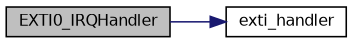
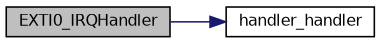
  digraph {
    rankdir=LR
    node [color=black fontname=Helvetica fontsize=10 shape=record]
    n1 [fillcolor=grey75 fontcolor=black height=0.2 label=EXTI0_IRQHandler style=filled width=0.4]
-   n2 [height=0.2 label=exti_handler width=0.4]
+   n2 [height=0.2 label=handler_handler width=0.4]
    n1 -> n2 [color=midnightblue fontname=Helvetica fontsize=10 labelfontname=Helvetica labelfontsize=10 style=solid]
  }
